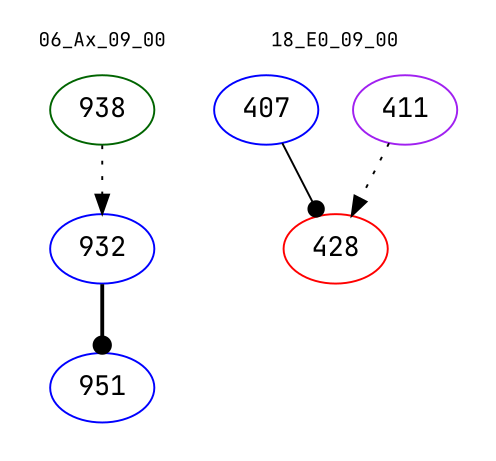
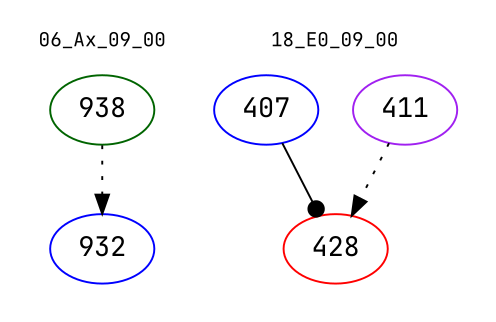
  digraph {
    fontname="JetBrains Mono"
    node [color=blue fontname="JetBrains Mono"]
    edge [arrowhead=normal color=black fontname="JetBrains Mono" style=dotted]
    n1 [color=darkgreen label=938]
    n2 [label=932]
-   n3 [label=951]
    n4 [color=purple label=411]
    n5 [label=407]
    n6 [color=red label=428]
    subgraph cluster_1 {
      color=white
      fontsize=10
      label="06_Ax_09_00"
      n1
      n2
-     n3
    }
    subgraph cluster_2 {
      color=white
      fontsize=10
      label="18_E0_09_00"
      n4
      n5
      n6
    }
    n1 -> n2
-   n2 -> n3 [arrowhead=dot style=bold]
    n4 -> n6
    n5 -> n6 [arrowhead=dot style=solid]
  }
